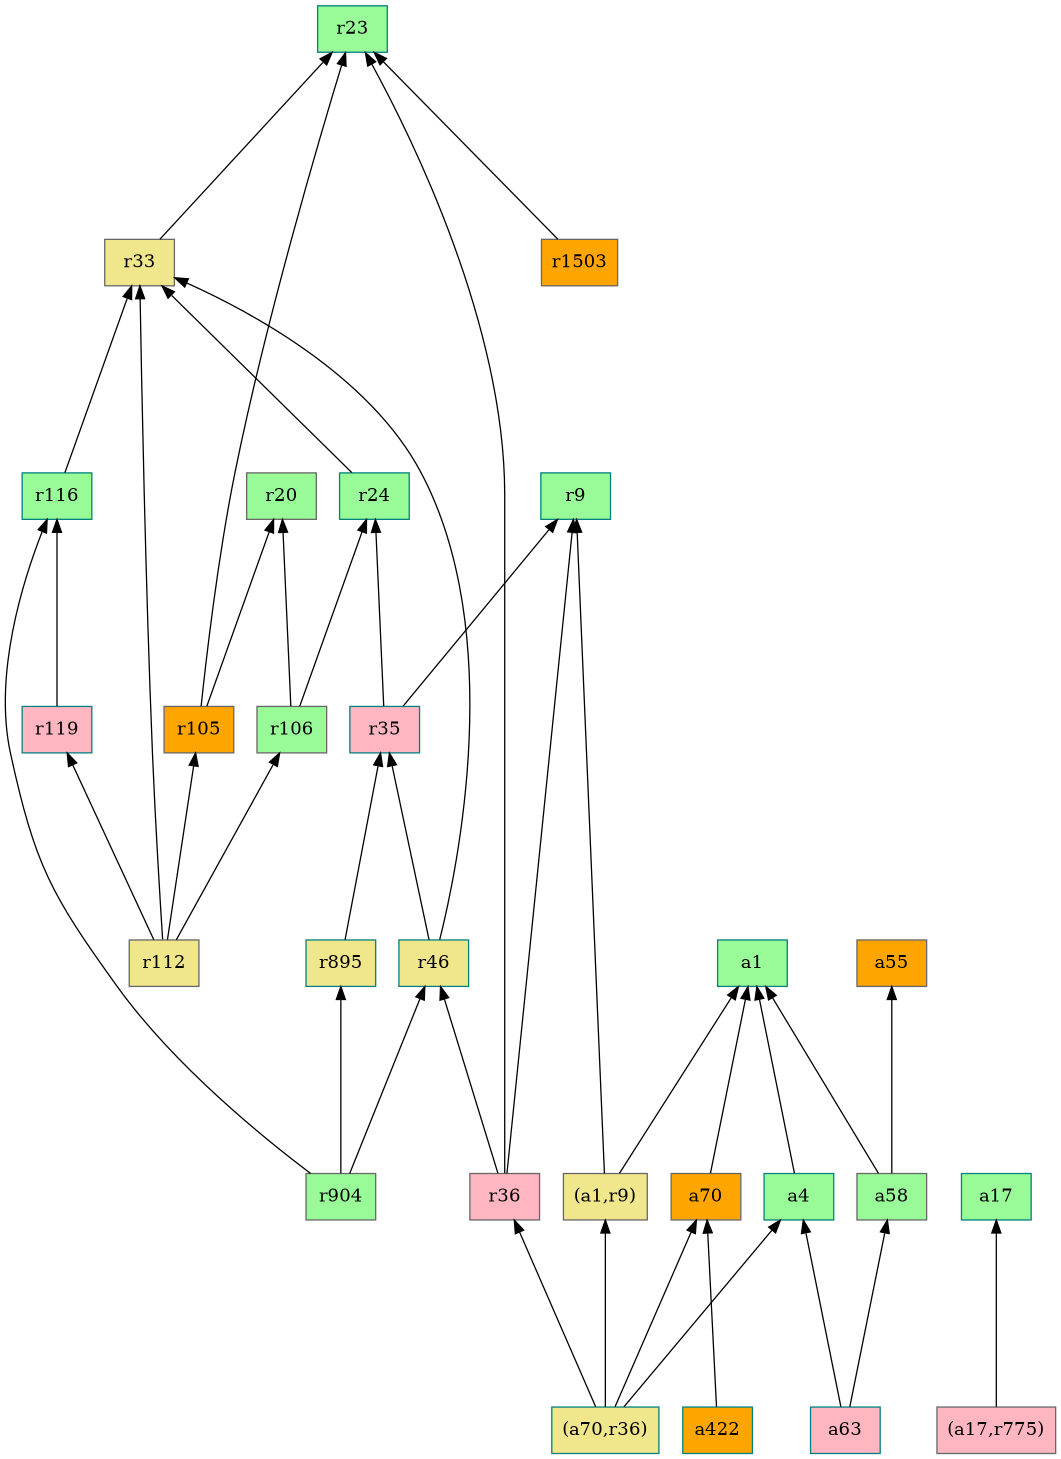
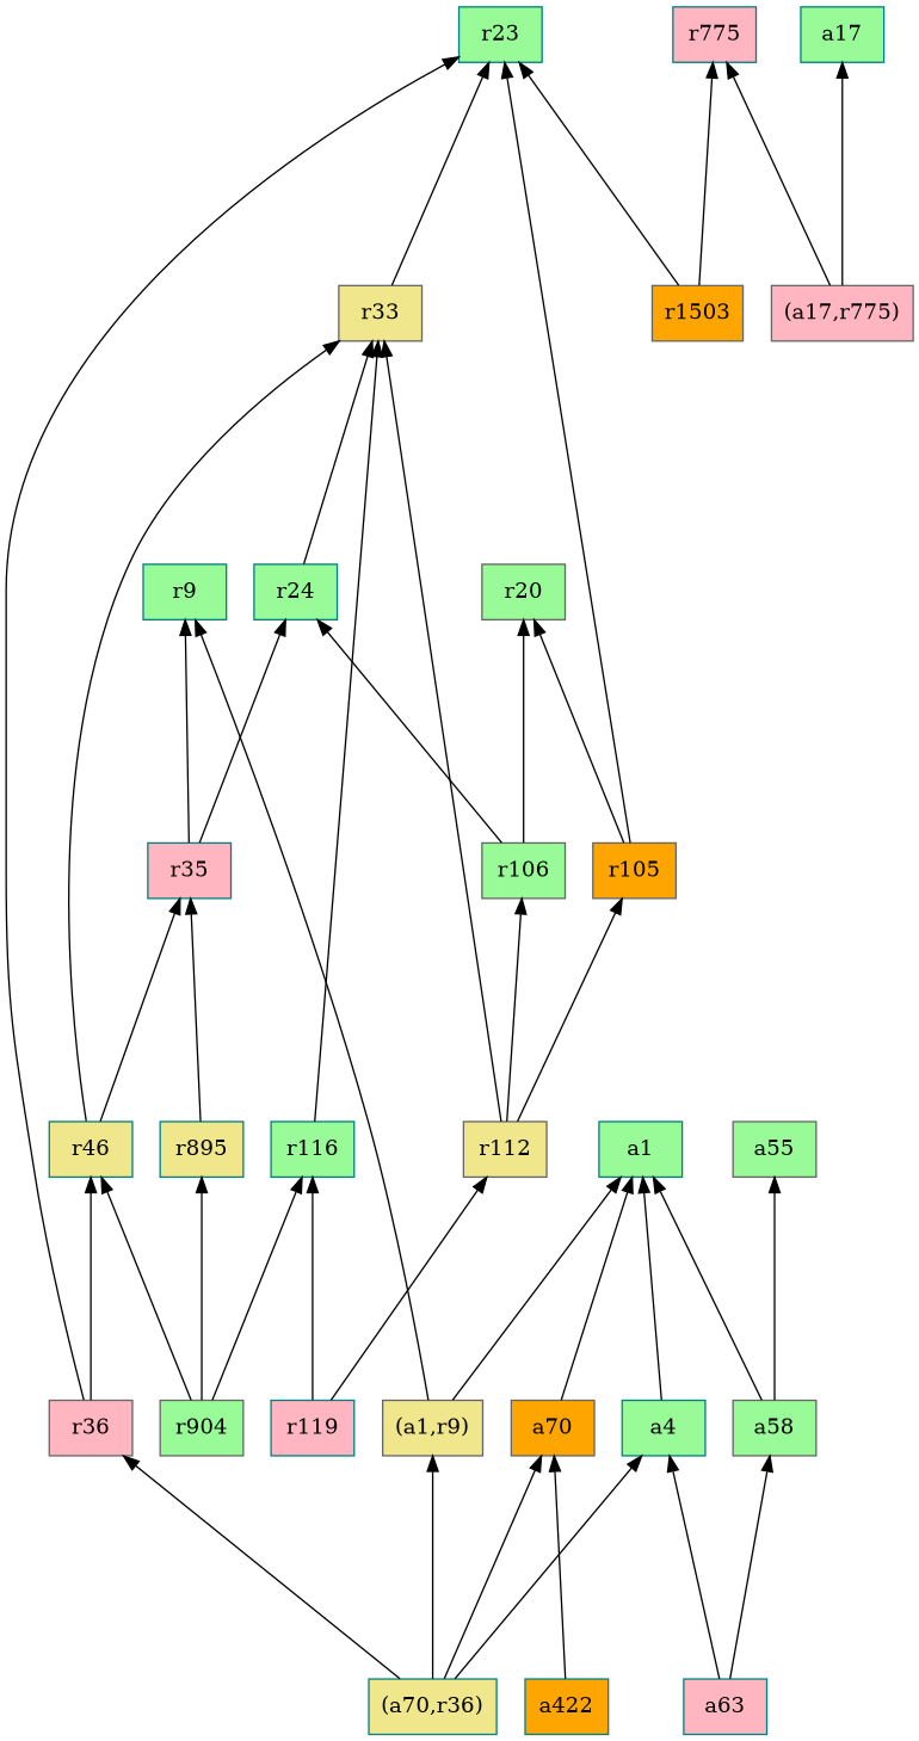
  digraph {
    rankdir=BT
    ranksep=2.0
    node [color=teal fillcolor=palegreen shape=record style=filled]
    n1 [color=gray40 fillcolor=khaki label="{(a1,r9)}"]
    n2 [label="{r9}"]
    n3 [label="{a1}"]
    n4 [color=gray40 label="{r106}"]
    n5 [label="{r24}"]
    n6 [color=gray40 label="{r20}"]
    n7 [color=gray40 fillcolor=khaki label="{r33}"]
    n8 [color=gray40 label="{a58}"]
-   n9 [color=gray40 fillcolor=orange label="{a55}"]
+   n9 [color=gray40 label="{a55}"]
    n10 [fillcolor=lightpink label="{a63}"]
    n11 [label="{a4}"]
    n12 [color=gray40 fillcolor=orange label="{r105}"]
    n13 [label="{r23}"]
    n14 [label="{a17}"]
    n15 [fillcolor=lightpink label="{r119}"]
    n16 [label="{r116}"]
    n17 [color=gray40 fillcolor=khaki label="{r112}"]
    n18 [color=gray40 fillcolor=lightpink label="{(a17,r775)}"]
+   n19 [fillcolor=lightpink label="{r775}"]
    n20 [fillcolor=khaki label="{r895}"]
    n21 [fillcolor=lightpink label="{r35}"]
    n22 [fillcolor=khaki label="{(a70,r36)}"]
    n23 [color=gray40 fillcolor=orange label="{a70}"]
    n24 [color=gray40 fillcolor=lightpink label="{r36}"]
    n25 [fillcolor=khaki label="{r46}"]
    n26 [color=gray40 fillcolor=orange label="{r1503}"]
    n27 [color=gray40 label="{r904}"]
    n28 [fillcolor=orange label="{a422}"]
    n1 -> n2
    n1 -> n3
    n4 -> n5
    n4 -> n6
    n5 -> n7
    n7 -> n13
    n8 -> n3
    n8 -> n9
    n10 -> n8
    n10 -> n11
    n11 -> n3
    n12 -> n6
    n12 -> n13
    n15 -> n16
-   n17 -> n15
+   n15 -> n17
    n16 -> n7
    n17 -> n4
    n17 -> n7
    n17 -> n12
    n18 -> n14
+   n18 -> n19
    n20 -> n21
    n21 -> n2
    n21 -> n5
    n22 -> n1
    n22 -> n11
    n22 -> n23
    n22 -> n24
    n23 -> n3
-   n24 -> n2
    n24 -> n13
    n24 -> n25
    n25 -> n7
    n25 -> n21
    n26 -> n13
+   n26 -> n19
    n27 -> n16
    n27 -> n20
    n27 -> n25
    n28 -> n23
  }
